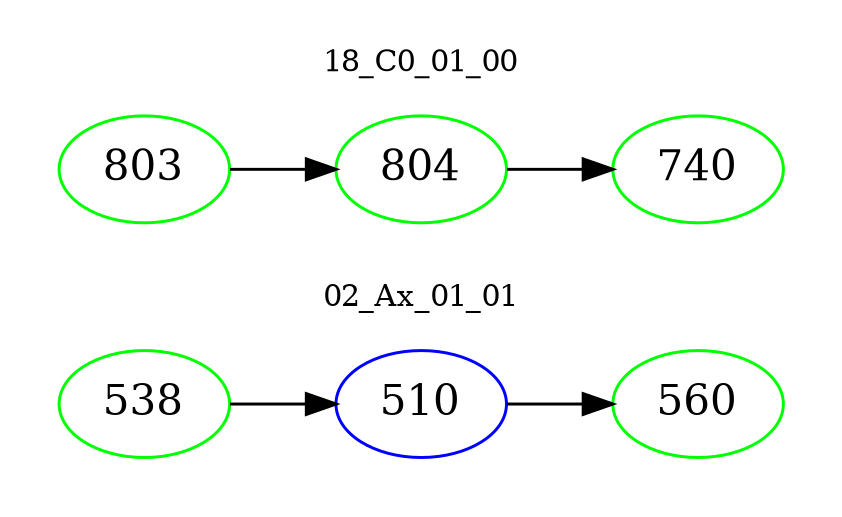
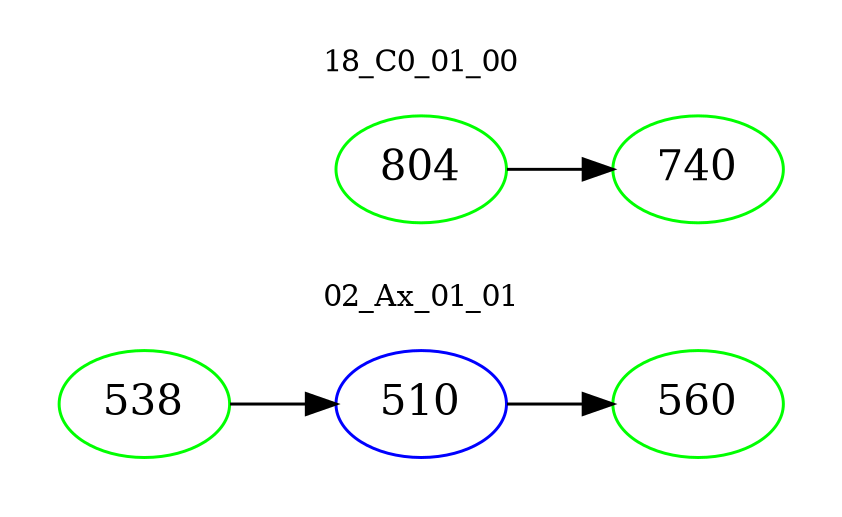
  digraph {
    rankdir=LR
    node [color=green]
    edge [color=black]
    n1 [label=538]
    n2 [color=blue label=510]
    n3 [label=560]
-   n4 [label=803]
    n5 [label=804]
    n6 [label=740]
    subgraph cluster_1 {
      color=white
      fontsize=10
      label="02_Ax_01_01"
      n1
      n2
      n3
    }
    subgraph cluster_2 {
      color=white
      fontsize=10
      label="18_C0_01_00"
-     n4
      n5
      n6
    }
    n1 -> n2
    n2 -> n3
-   n4 -> n5
    n5 -> n6
  }
